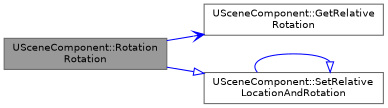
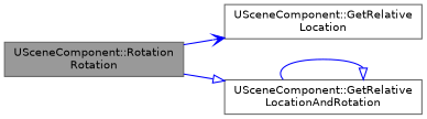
  digraph {
    rankdir=LR
    node [color=grey40 fillcolor=white fontname=Helvetica fontsize=10 shape=box style=filled]
    edge [arrowhead=onormal color=blue fontname=Helvetica fontsize=10 labelfontname=Helvetica labelfontsize=10 style=solid]
    n1 [color=gray40 fillcolor=grey60 fontcolor=black height=0.2 label="USceneComponent::Rotation\lRotation" width=0.4]
-   n2 [height=0.2 label="USceneComponent::GetRelative\lRotation" width=0.4]
-   n3 [height=0.2 label="USceneComponent::SetRelative\lLocationAndRotation" width=0.4]
+   n2 [height=0.2 label="USceneComponent::GetRelative\lLocation" width=0.4]
+   n3 [height=0.2 label="USceneComponent::GetRelative\lLocationAndRotation" width=0.4]
    n1 -> n2 [arrowhead=vee]
    n1 -> n3
    n3 -> n3
  }
